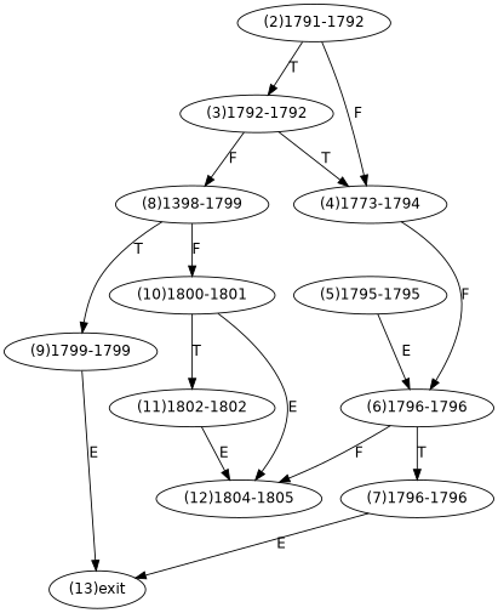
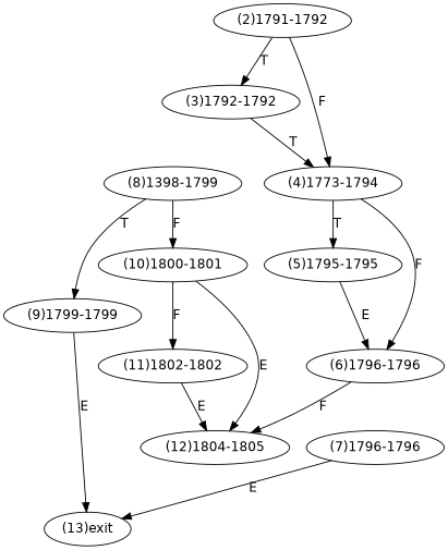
  digraph {
    fontname="DejaVu Sans"
    node [fontname="DejaVu Sans"]
    edge [fontname="DejaVu Sans"]
    n1 [label="(2)1791-1792"]
    n2 [label="(3)1792-1792"]
    n3 [label="(4)1773-1794"]
    n4 [label="(8)1398-1799"]
    n5 [label="(5)1795-1795"]
    n6 [label="(6)1796-1796"]
    n7 [label="(9)1799-1799"]
    n8 [label="(10)1800-1801"]
    n9 [label="(7)1796-1796"]
    n10 [label="(12)1804-1805"]
    n11 [label="(13)exit"]
    n12 [label="(11)1802-1802"]
    n1 -> n2 [label=T]
    n1 -> n3 [label=F]
    n2 -> n3 [label=T]
-   n2 -> n4 [label=F]
+   n3 -> n5 [label=T]
    n3 -> n6 [label=F]
    n4 -> n7 [label=T]
    n4 -> n8 [label=F]
    n5 -> n6 [label=E]
-   n6 -> n9 [label=T]
    n6 -> n10 [label=F]
    n7 -> n11 [label=E]
    n8 -> n10 [label=E]
-   n8 -> n12 [label=T]
+   n8 -> n12 [label=F]
    n9 -> n11 [label=E]
    n12 -> n10 [label=E]
  }
